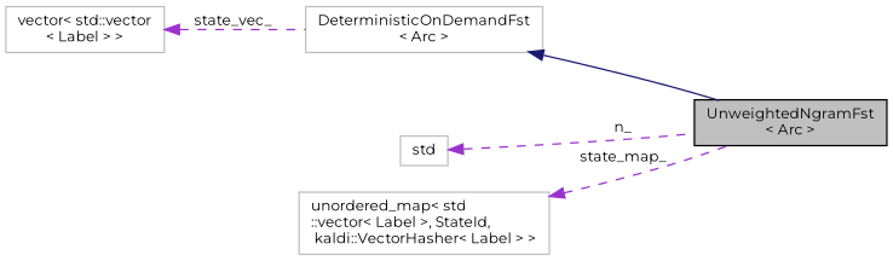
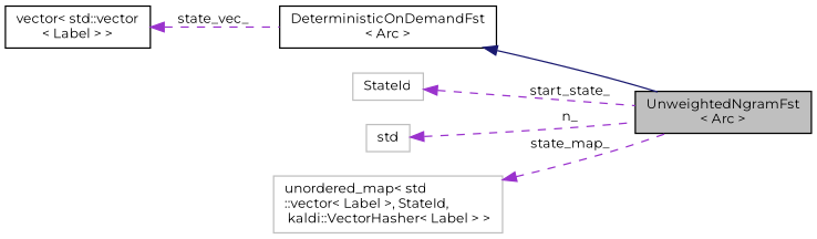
  digraph {
    fontname=Montserrat
    rankdir=LR
    node [color=grey75 fillcolor=white fontname=Montserrat fontsize=10 shape=record style=filled]
    edge [color=darkorchid3 dir=back fontname=Montserrat fontsize=10 labelfontname=Helvetica labelfontsize=10 style=dashed]
    n1 [color=black fillcolor=grey75 fontcolor=black height=0.2 label="UnweightedNgramFst\l\< Arc \>" width=0.4]
-   n2 [height=0.2 label="DeterministicOnDemandFst\l\< Arc \>" width=0.4]
-   n3 [height=0.2 label="vector\< std::vector\l\< Label \> \>" width=0.4]
+   n2 [color=black height=0.2 label="DeterministicOnDemandFst\l\< Arc \>" width=0.4]
+   n3 [color=black height=0.2 label="vector\< std::vector\l\< Label \> \>" width=0.4]
+   n4 [height=0.2 label=StateId width=0.4]
    n5 [height=0.2 label=std width=0.4]
    n6 [height=0.2 label="unordered_map\< std\l::vector\< Label \>, StateId,\l kaldi::VectorHasher\< Label \> \>" width=0.4]
    n2 -> n1 [color=midnightblue style=solid]
    n3 -> n2 [label=" state_vec_"]
+   n4 -> n1 [label=" start_state_"]
    n5 -> n1 [label=" n_"]
    n6 -> n1 [label=" state_map_"]
  }
